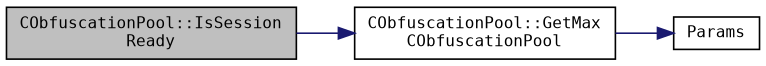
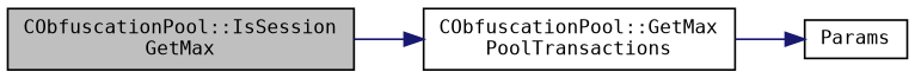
  digraph {
    fontname="DejaVu Sans Mono"
    rankdir=LR
    node [color=black fillcolor=white fontname="DejaVu Sans Mono" fontsize=10 shape=record style=filled]
    edge [color=midnightblue fontname="DejaVu Sans Mono" fontsize=10 labelfontname=Helvetica labelfontsize=10 style=solid]
-   n1 [fillcolor=grey75 fontcolor=black height=0.2 label="CObfuscationPool::IsSession\lReady" width=0.4]
-   n2 [height=0.2 label="CObfuscationPool::GetMax\lCObfuscationPool" width=0.4]
+   n1 [fillcolor=grey75 fontcolor=black height=0.2 label="CObfuscationPool::IsSession\lGetMax" width=0.4]
+   n2 [height=0.2 label="CObfuscationPool::GetMax\lPoolTransactions" width=0.4]
    n3 [height=0.2 label=Params width=0.4]
    n1 -> n2
    n2 -> n3
  }
